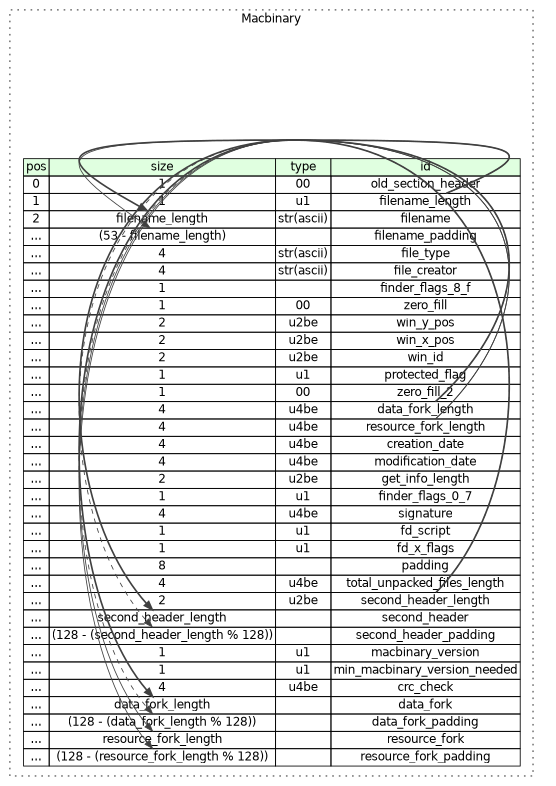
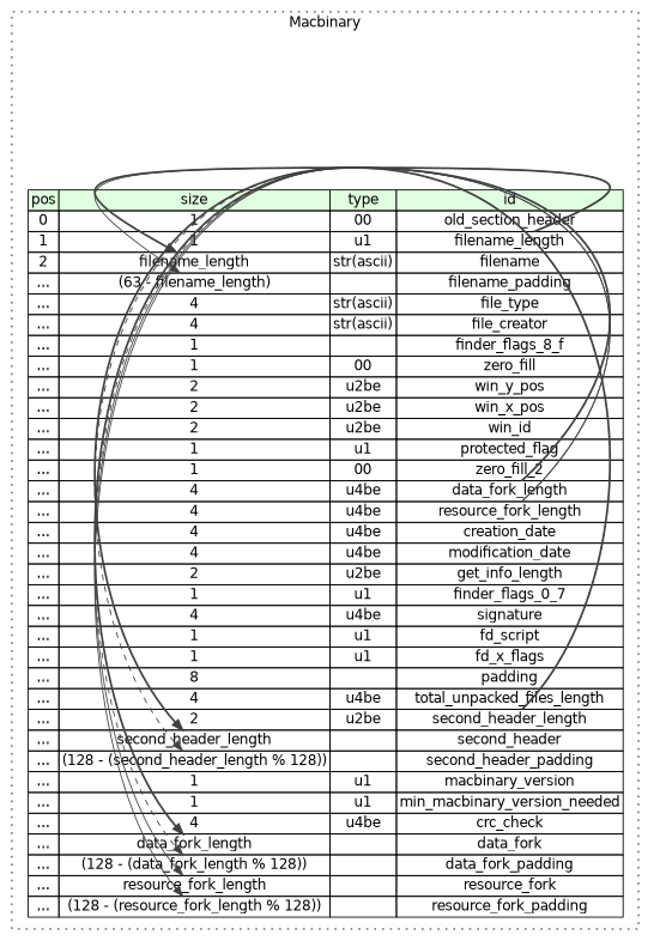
  digraph {
    rankdir=LR
    fontname="DejaVu Sans"
    edge [color="#404040" tailport=filename_length_type style=bold fontname="DejaVu Sans"]
-   n1 [label=<<TABLE BORDER="0" CELLBORDER="1" CELLSPACING="0"> 			<TR><TD BGCOLOR="#E0FFE0">pos</TD><TD BGCOLOR="#E0FFE0">size</TD><TD BGCOLOR="#E0FFE0">type</TD><TD BGCOLOR="#E0FFE0">id</TD></TR> 			<TR><TD PORT="old_section_header_pos">0</TD><TD PORT="old_section_header_size">1</TD><TD>00</TD><TD PORT="old_section_header_type">old_section_header</TD></TR> 			<TR><TD PORT="filename_length_pos">1</TD><TD PORT="filename_length_size">1</TD><TD>u1</TD><TD PORT="filename_length_type">filename_length</TD></TR> 			<TR><TD PORT="filename_pos">2</TD><TD PORT="filename_size">filename_length</TD><TD>str(ascii)</TD><TD PORT="filename_type">filename</TD></TR> 			<TR><TD PORT="filename_padding_pos">...</TD><TD PORT="filename_padding_size">(53 - filename_length)</TD><TD></TD><TD PORT="filename_padding_type">filename_padding</TD></TR> 			<TR><TD PORT="file_type_pos">...</TD><TD PORT="file_type_size">4</TD><TD>str(ascii)</TD><TD PORT="file_type_type">file_type</TD></TR> 			<TR><TD PORT="file_creator_pos">...</TD><TD PORT="file_creator_size">4</TD><TD>str(ascii)</TD><TD PORT="file_creator_type">file_creator</TD></TR> 			<TR><TD PORT="finder_flags_8_f_pos">...</TD><TD PORT="finder_flags_8_f_size">1</TD><TD></TD><TD PORT="finder_flags_8_f_type">finder_flags_8_f</TD></TR> 			<TR><TD PORT="zero_fill_pos">...</TD><TD PORT="zero_fill_size">1</TD><TD>00</TD><TD PORT="zero_fill_type">zero_fill</TD></TR> 			<TR><TD PORT="win_y_pos_pos">...</TD><TD PORT="win_y_pos_size">2</TD><TD>u2be</TD><TD PORT="win_y_pos_type">win_y_pos</TD></TR> 			<TR><TD PORT="win_x_pos_pos">...</TD><TD PORT="win_x_pos_size">2</TD><TD>u2be</TD><TD PORT="win_x_pos_type">win_x_pos</TD></TR> 			<TR><TD PORT="win_id_pos">...</TD><TD PORT="win_id_size">2</TD><TD>u2be</TD><TD PORT="win_id_type">win_id</TD></TR> 			<TR><TD PORT="protected_flag_pos">...</TD><TD PORT="protected_flag_size">1</TD><TD>u1</TD><TD PORT="protected_flag_type">protected_flag</TD></TR> 			<TR><TD PORT="zero_fill_2_pos">...</TD><TD PORT="zero_fill_2_size">1</TD><TD>00</TD><TD PORT="zero_fill_2_type">zero_fill_2</TD></TR> 			<TR><TD PORT="data_fork_length_pos">...</TD><TD PORT="data_fork_length_size">4</TD><TD>u4be</TD><TD PORT="data_fork_length_type">data_fork_length</TD></TR> 			<TR><TD PORT="resource_fork_length_pos">...</TD><TD PORT="resource_fork_length_size">4</TD><TD>u4be</TD><TD PORT="resource_fork_length_type">resource_fork_length</TD></TR> 			<TR><TD PORT="creation_date_pos">...</TD><TD PORT="creation_date_size">4</TD><TD>u4be</TD><TD PORT="creation_date_type">creation_date</TD></TR> 			<TR><TD PORT="modification_date_pos">...</TD><TD PORT="modification_date_size">4</TD><TD>u4be</TD><TD PORT="modification_date_type">modification_date</TD></TR> 			<TR><TD PORT="get_info_length_pos">...</TD><TD PORT="get_info_length_size">2</TD><TD>u2be</TD><TD PORT="get_info_length_type">get_info_length</TD></TR> 			<TR><TD PORT="finder_flags_0_7_pos">...</TD><TD PORT="finder_flags_0_7_size">1</TD><TD>u1</TD><TD PORT="finder_flags_0_7_type">finder_flags_0_7</TD></TR> 			<TR><TD PORT="signature_pos">...</TD><TD PORT="signature_size">4</TD><TD>u4be</TD><TD PORT="signature_type">signature</TD></TR> 			<TR><TD PORT="fd_script_pos">...</TD><TD PORT="fd_script_size">1</TD><TD>u1</TD><TD PORT="fd_script_type">fd_script</TD></TR> 			<TR><TD PORT="fd_x_flags_pos">...</TD><TD PORT="fd_x_flags_size">1</TD><TD>u1</TD><TD PORT="fd_x_flags_type">fd_x_flags</TD></TR> 			<TR><TD PORT="padding_pos">...</TD><TD PORT="padding_size">8</TD><TD></TD><TD PORT="padding_type">padding</TD></TR> 			<TR><TD PORT="total_unpacked_files_length_pos">...</TD><TD PORT="total_unpacked_files_length_size">4</TD><TD>u4be</TD><TD PORT="total_unpacked_files_length_type">total_unpacked_files_length</TD></TR> 			<TR><TD PORT="second_header_length_pos">...</TD><TD PORT="second_header_length_size">2</TD><TD>u2be</TD><TD PORT="second_header_length_type">second_header_length</TD></TR> 			<TR><TD PORT="second_header_pos">...</TD><TD PORT="second_header_size">second_header_length</TD><TD></TD><TD PORT="second_header_type">second_header</TD></TR> 			<TR><TD PORT="second_header_padding_pos">...</TD><TD PORT="second_header_padding_size">(128 - (second_header_length % 128))</TD><TD></TD><TD PORT="second_header_padding_type">second_header_padding</TD></TR> 			<TR><TD PORT="macbinary_version_pos">...</TD><TD PORT="macbinary_version_size">1</TD><TD>u1</TD><TD PORT="macbinary_version_type">macbinary_version</TD></TR> 			<TR><TD PORT="min_macbinary_version_needed_pos">...</TD><TD PORT="min_macbinary_version_needed_size">1</TD><TD>u1</TD><TD PORT="min_macbinary_version_needed_type">min_macbinary_version_needed</TD></TR> 			<TR><TD PORT="crc_check_pos">...</TD><TD PORT="crc_check_size">4</TD><TD>u4be</TD><TD PORT="crc_check_type">crc_check</TD></TR> 			<TR><TD PORT="data_fork_pos">...</TD><TD PORT="data_fork_size">data_fork_length</TD><TD></TD><TD PORT="data_fork_type">data_fork</TD></TR> 			<TR><TD PORT="data_fork_padding_pos">...</TD><TD PORT="data_fork_padding_size">(128 - (data_fork_length % 128))</TD><TD></TD><TD PORT="data_fork_padding_type">data_fork_padding</TD></TR> 			<TR><TD PORT="resource_fork_pos">...</TD><TD PORT="resource_fork_size">resource_fork_length</TD><TD></TD><TD PORT="resource_fork_type">resource_fork</TD></TR> 			<TR><TD PORT="resource_fork_padding_pos">...</TD><TD PORT="resource_fork_padding_size">(128 - (resource_fork_length % 128))</TD><TD></TD><TD PORT="resource_fork_padding_type">resource_fork_padding</TD></TR> 		</TABLE>> shape=plaintext fontname="DejaVu Sans"]
+   n1 [label=<<TABLE BORDER="0" CELLBORDER="1" CELLSPACING="0"> 			<TR><TD BGCOLOR="#E0FFE0">pos</TD><TD BGCOLOR="#E0FFE0">size</TD><TD BGCOLOR="#E0FFE0">type</TD><TD BGCOLOR="#E0FFE0">id</TD></TR> 			<TR><TD PORT="old_section_header_pos">0</TD><TD PORT="old_section_header_size">1</TD><TD>00</TD><TD PORT="old_section_header_type">old_section_header</TD></TR> 			<TR><TD PORT="filename_length_pos">1</TD><TD PORT="filename_length_size">1</TD><TD>u1</TD><TD PORT="filename_length_type">filename_length</TD></TR> 			<TR><TD PORT="filename_pos">2</TD><TD PORT="filename_size">filename_length</TD><TD>str(ascii)</TD><TD PORT="filename_type">filename</TD></TR> 			<TR><TD PORT="filename_padding_pos">...</TD><TD PORT="filename_padding_size">(63 - filename_length)</TD><TD></TD><TD PORT="filename_padding_type">filename_padding</TD></TR> 			<TR><TD PORT="file_type_pos">...</TD><TD PORT="file_type_size">4</TD><TD>str(ascii)</TD><TD PORT="file_type_type">file_type</TD></TR> 			<TR><TD PORT="file_creator_pos">...</TD><TD PORT="file_creator_size">4</TD><TD>str(ascii)</TD><TD PORT="file_creator_type">file_creator</TD></TR> 			<TR><TD PORT="finder_flags_8_f_pos">...</TD><TD PORT="finder_flags_8_f_size">1</TD><TD></TD><TD PORT="finder_flags_8_f_type">finder_flags_8_f</TD></TR> 			<TR><TD PORT="zero_fill_pos">...</TD><TD PORT="zero_fill_size">1</TD><TD>00</TD><TD PORT="zero_fill_type">zero_fill</TD></TR> 			<TR><TD PORT="win_y_pos_pos">...</TD><TD PORT="win_y_pos_size">2</TD><TD>u2be</TD><TD PORT="win_y_pos_type">win_y_pos</TD></TR> 			<TR><TD PORT="win_x_pos_pos">...</TD><TD PORT="win_x_pos_size">2</TD><TD>u2be</TD><TD PORT="win_x_pos_type">win_x_pos</TD></TR> 			<TR><TD PORT="win_id_pos">...</TD><TD PORT="win_id_size">2</TD><TD>u2be</TD><TD PORT="win_id_type">win_id</TD></TR> 			<TR><TD PORT="protected_flag_pos">...</TD><TD PORT="protected_flag_size">1</TD><TD>u1</TD><TD PORT="protected_flag_type">protected_flag</TD></TR> 			<TR><TD PORT="zero_fill_2_pos">...</TD><TD PORT="zero_fill_2_size">1</TD><TD>00</TD><TD PORT="zero_fill_2_type">zero_fill_2</TD></TR> 			<TR><TD PORT="data_fork_length_pos">...</TD><TD PORT="data_fork_length_size">4</TD><TD>u4be</TD><TD PORT="data_fork_length_type">data_fork_length</TD></TR> 			<TR><TD PORT="resource_fork_length_pos">...</TD><TD PORT="resource_fork_length_size">4</TD><TD>u4be</TD><TD PORT="resource_fork_length_type">resource_fork_length</TD></TR> 			<TR><TD PORT="creation_date_pos">...</TD><TD PORT="creation_date_size">4</TD><TD>u4be</TD><TD PORT="creation_date_type">creation_date</TD></TR> 			<TR><TD PORT="modification_date_pos">...</TD><TD PORT="modification_date_size">4</TD><TD>u4be</TD><TD PORT="modification_date_type">modification_date</TD></TR> 			<TR><TD PORT="get_info_length_pos">...</TD><TD PORT="get_info_length_size">2</TD><TD>u2be</TD><TD PORT="get_info_length_type">get_info_length</TD></TR> 			<TR><TD PORT="finder_flags_0_7_pos">...</TD><TD PORT="finder_flags_0_7_size">1</TD><TD>u1</TD><TD PORT="finder_flags_0_7_type">finder_flags_0_7</TD></TR> 			<TR><TD PORT="signature_pos">...</TD><TD PORT="signature_size">4</TD><TD>u4be</TD><TD PORT="signature_type">signature</TD></TR> 			<TR><TD PORT="fd_script_pos">...</TD><TD PORT="fd_script_size">1</TD><TD>u1</TD><TD PORT="fd_script_type">fd_script</TD></TR> 			<TR><TD PORT="fd_x_flags_pos">...</TD><TD PORT="fd_x_flags_size">1</TD><TD>u1</TD><TD PORT="fd_x_flags_type">fd_x_flags</TD></TR> 			<TR><TD PORT="padding_pos">...</TD><TD PORT="padding_size">8</TD><TD></TD><TD PORT="padding_type">padding</TD></TR> 			<TR><TD PORT="total_unpacked_files_length_pos">...</TD><TD PORT="total_unpacked_files_length_size">4</TD><TD>u4be</TD><TD PORT="total_unpacked_files_length_type">total_unpacked_files_length</TD></TR> 			<TR><TD PORT="second_header_length_pos">...</TD><TD PORT="second_header_length_size">2</TD><TD>u2be</TD><TD PORT="second_header_length_type">second_header_length</TD></TR> 			<TR><TD PORT="second_header_pos">...</TD><TD PORT="second_header_size">second_header_length</TD><TD></TD><TD PORT="second_header_type">second_header</TD></TR> 			<TR><TD PORT="second_header_padding_pos">...</TD><TD PORT="second_header_padding_size">(128 - (second_header_length % 128))</TD><TD></TD><TD PORT="second_header_padding_type">second_header_padding</TD></TR> 			<TR><TD PORT="macbinary_version_pos">...</TD><TD PORT="macbinary_version_size">1</TD><TD>u1</TD><TD PORT="macbinary_version_type">macbinary_version</TD></TR> 			<TR><TD PORT="min_macbinary_version_needed_pos">...</TD><TD PORT="min_macbinary_version_needed_size">1</TD><TD>u1</TD><TD PORT="min_macbinary_version_needed_type">min_macbinary_version_needed</TD></TR> 			<TR><TD PORT="crc_check_pos">...</TD><TD PORT="crc_check_size">4</TD><TD>u4be</TD><TD PORT="crc_check_type">crc_check</TD></TR> 			<TR><TD PORT="data_fork_pos">...</TD><TD PORT="data_fork_size">data_fork_length</TD><TD></TD><TD PORT="data_fork_type">data_fork</TD></TR> 			<TR><TD PORT="data_fork_padding_pos">...</TD><TD PORT="data_fork_padding_size">(128 - (data_fork_length % 128))</TD><TD></TD><TD PORT="data_fork_padding_type">data_fork_padding</TD></TR> 			<TR><TD PORT="resource_fork_pos">...</TD><TD PORT="resource_fork_size">resource_fork_length</TD><TD></TD><TD PORT="resource_fork_type">resource_fork</TD></TR> 			<TR><TD PORT="resource_fork_padding_pos">...</TD><TD PORT="resource_fork_padding_size">(128 - (resource_fork_length % 128))</TD><TD></TD><TD PORT="resource_fork_padding_type">resource_fork_padding</TD></TR> 		</TABLE>> shape=plaintext fontname="DejaVu Sans"]
    subgraph cluster_1 {
      label=Macbinary
      style=dotted
      n1
    }
    n1 -> n1 [headport=filename_size]
    n1 -> n1 [headport=filename_padding_size style=solid]
    n1 -> n1 [headport=second_header_size tailport=second_header_length_type]
    n1 -> n1 [headport=second_header_padding_size tailport=second_header_length_type style=dashed]
    n1 -> n1 [headport=data_fork_size tailport=data_fork_length_type]
    n1 -> n1 [headport=data_fork_padding_size tailport=data_fork_length_type style=dashed]
    n1 -> n1 [headport=resource_fork_size tailport=resource_fork_length_type style=solid]
    n1 -> n1 [headport=resource_fork_padding_size tailport=resource_fork_length_type style=solid]
  }
